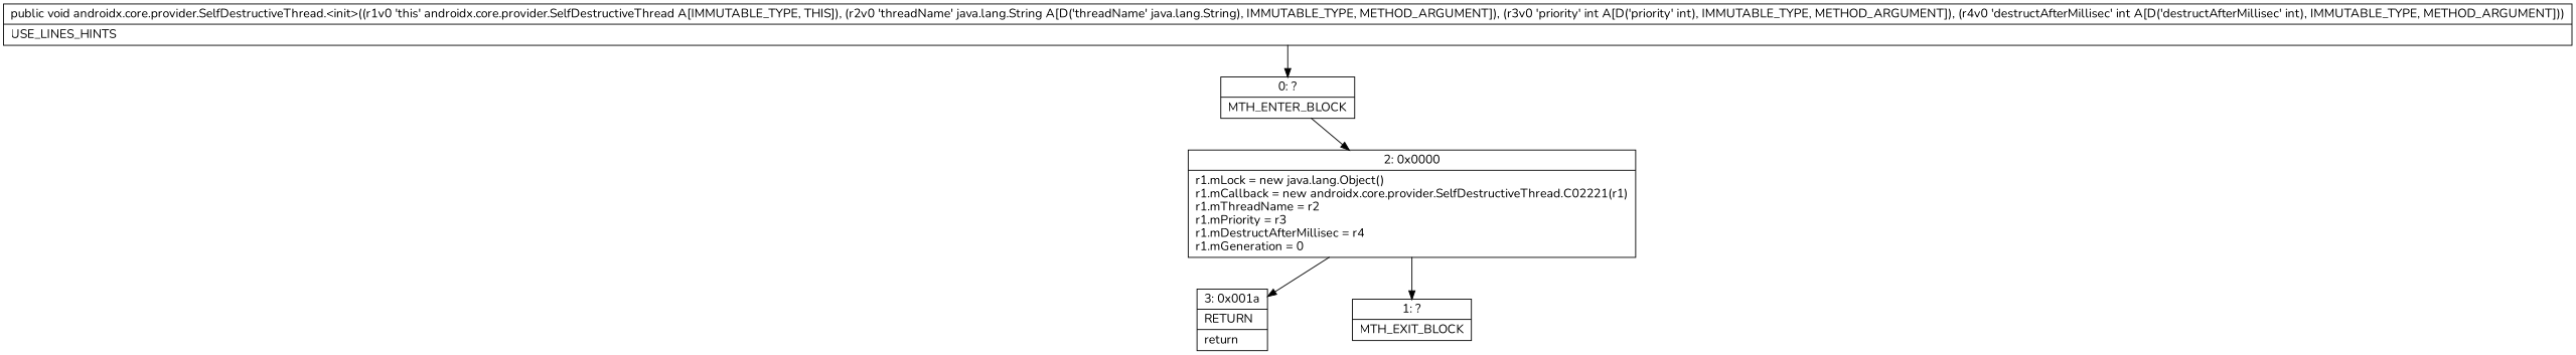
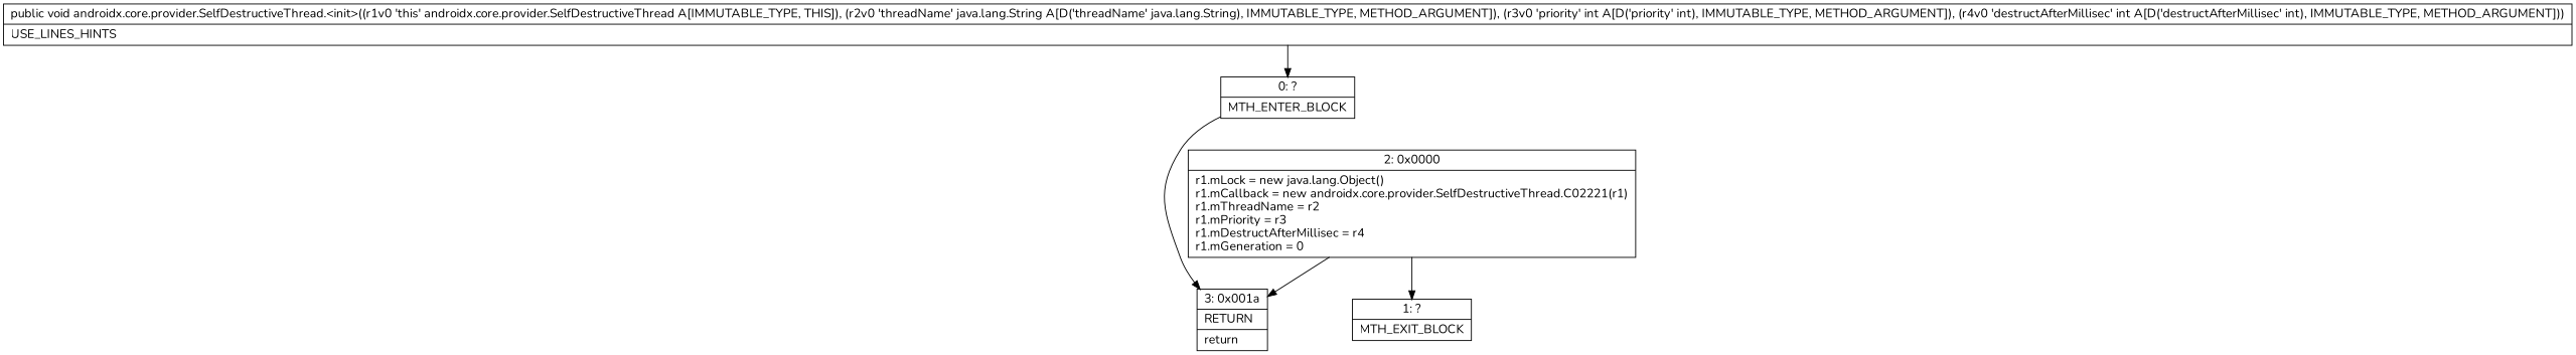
  digraph {
    fontname=Nunito
    node [fontname=Nunito shape=record]
    edge [fontname=Nunito]
    n1 [label="{0\:\ ?|MTH_ENTER_BLOCK\l}"]
    n2 [label="{2\:\ 0x0000|r1.mLock = new java.lang.Object()\lr1.mCallback = new androidx.core.provider.SelfDestructiveThread.C02221(r1)\lr1.mThreadName = r2\lr1.mPriority = r3\lr1.mDestructAfterMillisec = r4\lr1.mGeneration = 0\l}"]
    n3 [label="{3\:\ 0x001a|RETURN\l|return\l}"]
    n4 [label="{1\:\ ?|MTH_EXIT_BLOCK\l}"]
    n5 [label="{public void androidx.core.provider.SelfDestructiveThread.\<init\>((r1v0 'this' androidx.core.provider.SelfDestructiveThread A[IMMUTABLE_TYPE, THIS]), (r2v0 'threadName' java.lang.String A[D('threadName' java.lang.String), IMMUTABLE_TYPE, METHOD_ARGUMENT]), (r3v0 'priority' int A[D('priority' int), IMMUTABLE_TYPE, METHOD_ARGUMENT]), (r4v0 'destructAfterMillisec' int A[D('destructAfterMillisec' int), IMMUTABLE_TYPE, METHOD_ARGUMENT]))  | USE_LINES_HINTS\l}"]
-   n1 -> n2
+   n1 -> n3
    n2 -> n3
    n2 -> n4
    n5 -> n1
  }
